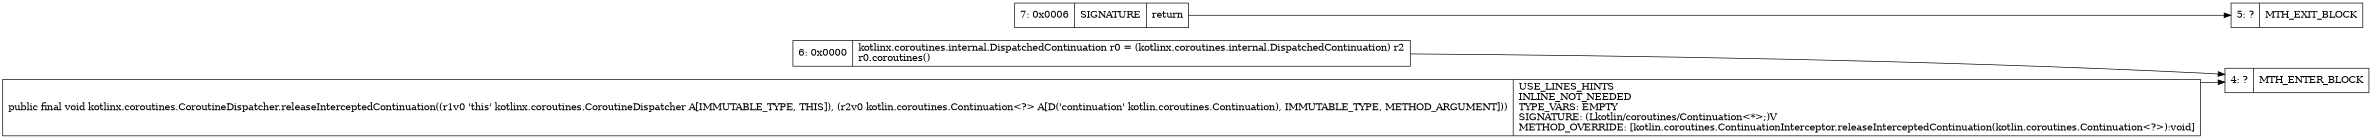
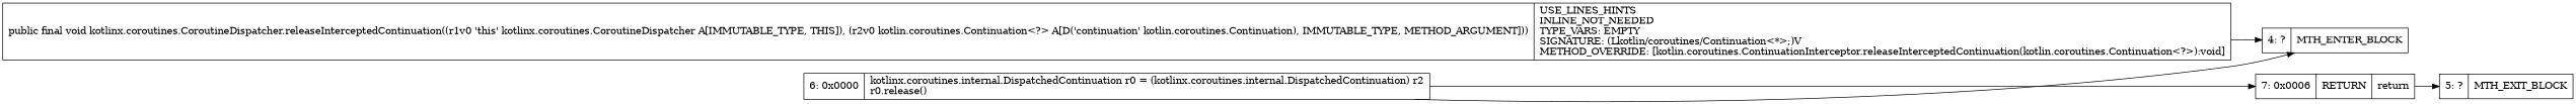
  digraph {
    rankdir=LR
    node [shape=record]
    n1 [label="{4\:\ ?|MTH_ENTER_BLOCK\l}"]
-   n2 [label="{6\:\ 0x0000|kotlinx.coroutines.internal.DispatchedContinuation r0 = (kotlinx.coroutines.internal.DispatchedContinuation) r2\lr0.coroutines()\l}"]
-   n3 [label="{7\:\ 0x0006|SIGNATURE\l|return\l}"]
+   n2 [label="{6\:\ 0x0000|kotlinx.coroutines.internal.DispatchedContinuation r0 = (kotlinx.coroutines.internal.DispatchedContinuation) r2\lr0.release()\l}"]
+   n3 [label="{7\:\ 0x0006|RETURN\l|return\l}"]
    n4 [label="{5\:\ ?|MTH_EXIT_BLOCK\l}"]
    n5 [label="{public final void kotlinx.coroutines.CoroutineDispatcher.releaseInterceptedContinuation((r1v0 'this' kotlinx.coroutines.CoroutineDispatcher A[IMMUTABLE_TYPE, THIS]), (r2v0 kotlin.coroutines.Continuation\<?\> A[D('continuation' kotlin.coroutines.Continuation), IMMUTABLE_TYPE, METHOD_ARGUMENT]))  | USE_LINES_HINTS\lINLINE_NOT_NEEDED\lTYPE_VARS: EMPTY\lSIGNATURE: (Lkotlin\/coroutines\/Continuation\<*\>;)V\lMETHOD_OVERRIDE: [kotlin.coroutines.ContinuationInterceptor.releaseInterceptedContinuation(kotlin.coroutines.Continuation\<?\>):void]\l}"]
    n2 -> n1
+   n2 -> n3
    n3 -> n4
    n5 -> n1
  }
